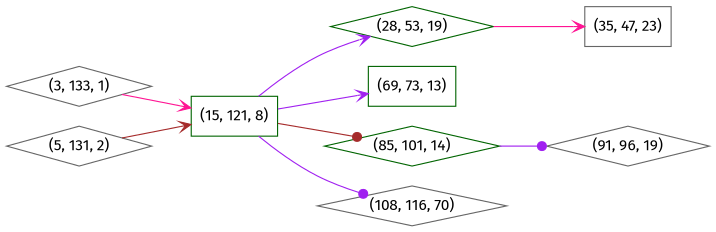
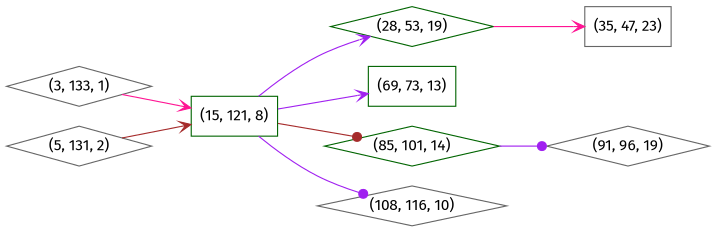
  digraph {
    fontname="Fira Sans"
    rankdir=LR
    node [color=gray40 fontname="Fira Sans" shape=diamond]
    edge [arrowhead=vee color=purple fontname="Fira Sans"]
    "(3, 133, 1)"
    "(15, 121, 8)" [color=darkgreen shape=box]
    "(5, 131, 2)"
    "(28, 53, 19)" [color=darkgreen]
    "(69, 73, 13)" [color=darkgreen shape=box]
    "(85, 101, 14)" [color=darkgreen]
-   "(108, 116, 10)" [label="(108, 116, 70)"]
+   "(108, 116, 10)"
    "(35, 47, 23)" [shape=box]
    "(91, 96, 19)"
    "(3, 133, 1)" -> "(15, 121, 8)" [color=deeppink]
    "(15, 121, 8)" -> "(28, 53, 19)"
    "(15, 121, 8)" -> "(69, 73, 13)"
    "(15, 121, 8)" -> "(85, 101, 14)" [arrowhead=dot color=brown]
    "(15, 121, 8)" -> "(108, 116, 10)" [arrowhead=dot]
    "(5, 131, 2)" -> "(15, 121, 8)" [color=brown]
    "(28, 53, 19)" -> "(35, 47, 23)" [color=deeppink]
    "(85, 101, 14)" -> "(91, 96, 19)" [arrowhead=dot]
  }
